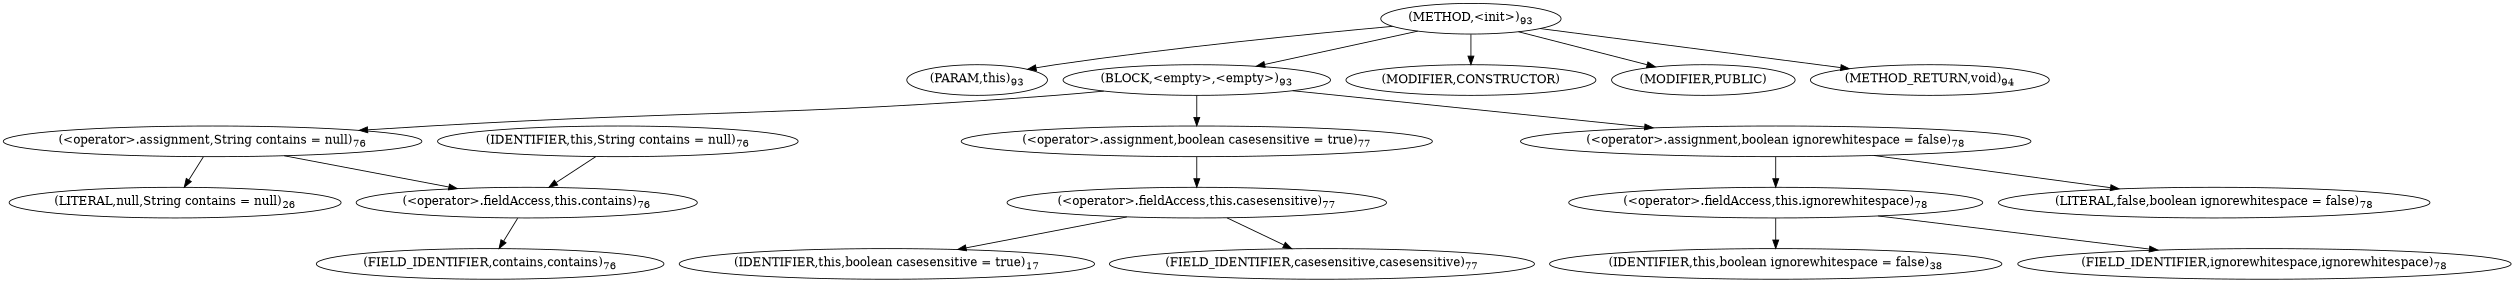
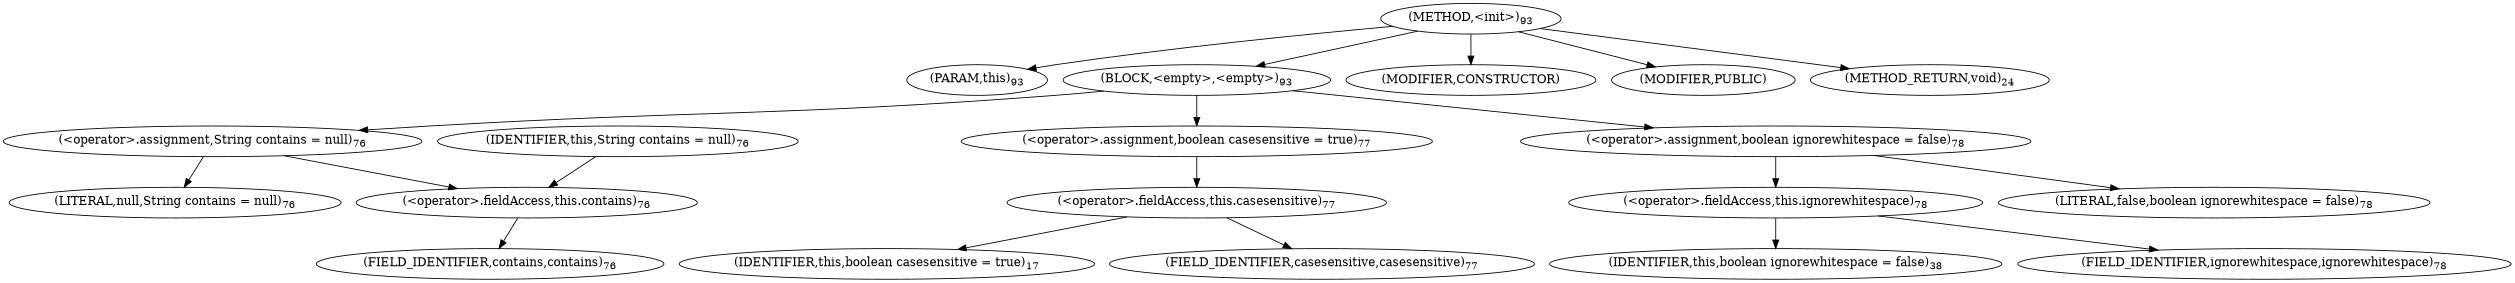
  digraph {
    n1 [label=<(METHOD,&lt;init&gt;)<SUB>93</SUB>>]
    n2 [label=<(PARAM,this)<SUB>93</SUB>>]
    n3 [label=<(BLOCK,&lt;empty&gt;,&lt;empty&gt;)<SUB>93</SUB>>]
    n4 [label=<(MODIFIER,CONSTRUCTOR)>]
    n5 [label=<(MODIFIER,PUBLIC)>]
-   n6 [label=<(METHOD_RETURN,void)<SUB>94</SUB>>]
+   n6 [label=<(METHOD_RETURN,void)<SUB>24</SUB>>]
    n7 [label=<(&lt;operator&gt;.assignment,String contains = null)<SUB>76</SUB>>]
    n8 [label=<(&lt;operator&gt;.assignment,boolean casesensitive = true)<SUB>77</SUB>>]
    n9 [label=<(&lt;operator&gt;.assignment,boolean ignorewhitespace = false)<SUB>78</SUB>>]
    n10 [label=<(&lt;operator&gt;.fieldAccess,this.contains)<SUB>76</SUB>>]
-   n11 [label=<(LITERAL,null,String contains = null)<SUB>26</SUB>>]
+   n11 [label=<(LITERAL,null,String contains = null)<SUB>76</SUB>>]
    n12 [label=<(&lt;operator&gt;.fieldAccess,this.casesensitive)<SUB>77</SUB>>]
    n13 [label=<(&lt;operator&gt;.fieldAccess,this.ignorewhitespace)<SUB>78</SUB>>]
    n14 [label=<(LITERAL,false,boolean ignorewhitespace = false)<SUB>78</SUB>>]
    n15 [label=<(FIELD_IDENTIFIER,contains,contains)<SUB>76</SUB>>]
    n16 [label=<(IDENTIFIER,this,String contains = null)<SUB>76</SUB>>]
    n17 [label=<(IDENTIFIER,this,boolean casesensitive = true)<SUB>17</SUB>>]
    n18 [label=<(FIELD_IDENTIFIER,casesensitive,casesensitive)<SUB>77</SUB>>]
    n19 [label=<(IDENTIFIER,this,boolean ignorewhitespace = false)<SUB>38</SUB>>]
    n20 [label=<(FIELD_IDENTIFIER,ignorewhitespace,ignorewhitespace)<SUB>78</SUB>>]
    n1 -> n2
    n1 -> n3
    n1 -> n4
    n1 -> n5
    n1 -> n6
    n3 -> n7
    n3 -> n8
    n3 -> n9
    n7 -> n10
    n7 -> n11
    n8 -> n12
    n9 -> n13
    n9 -> n14
    n10 -> n15
    n12 -> n17
    n12 -> n18
    n13 -> n19
    n13 -> n20
    n16 -> n10
  }
